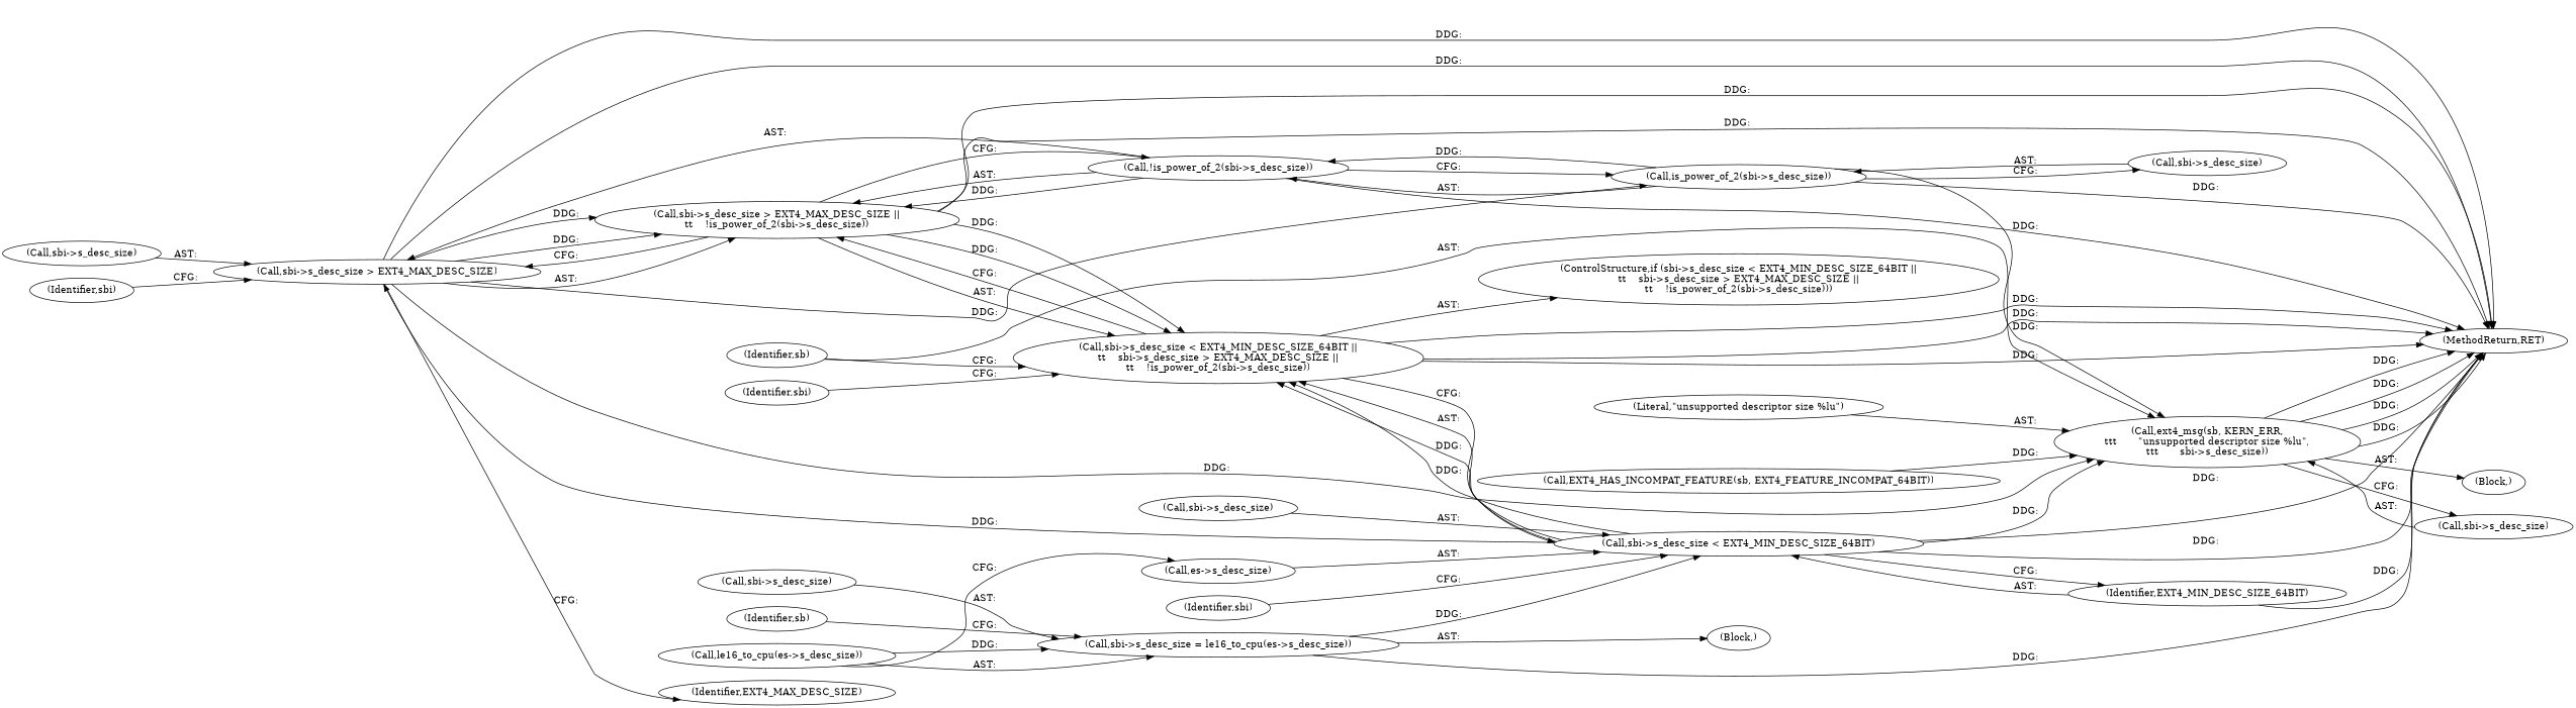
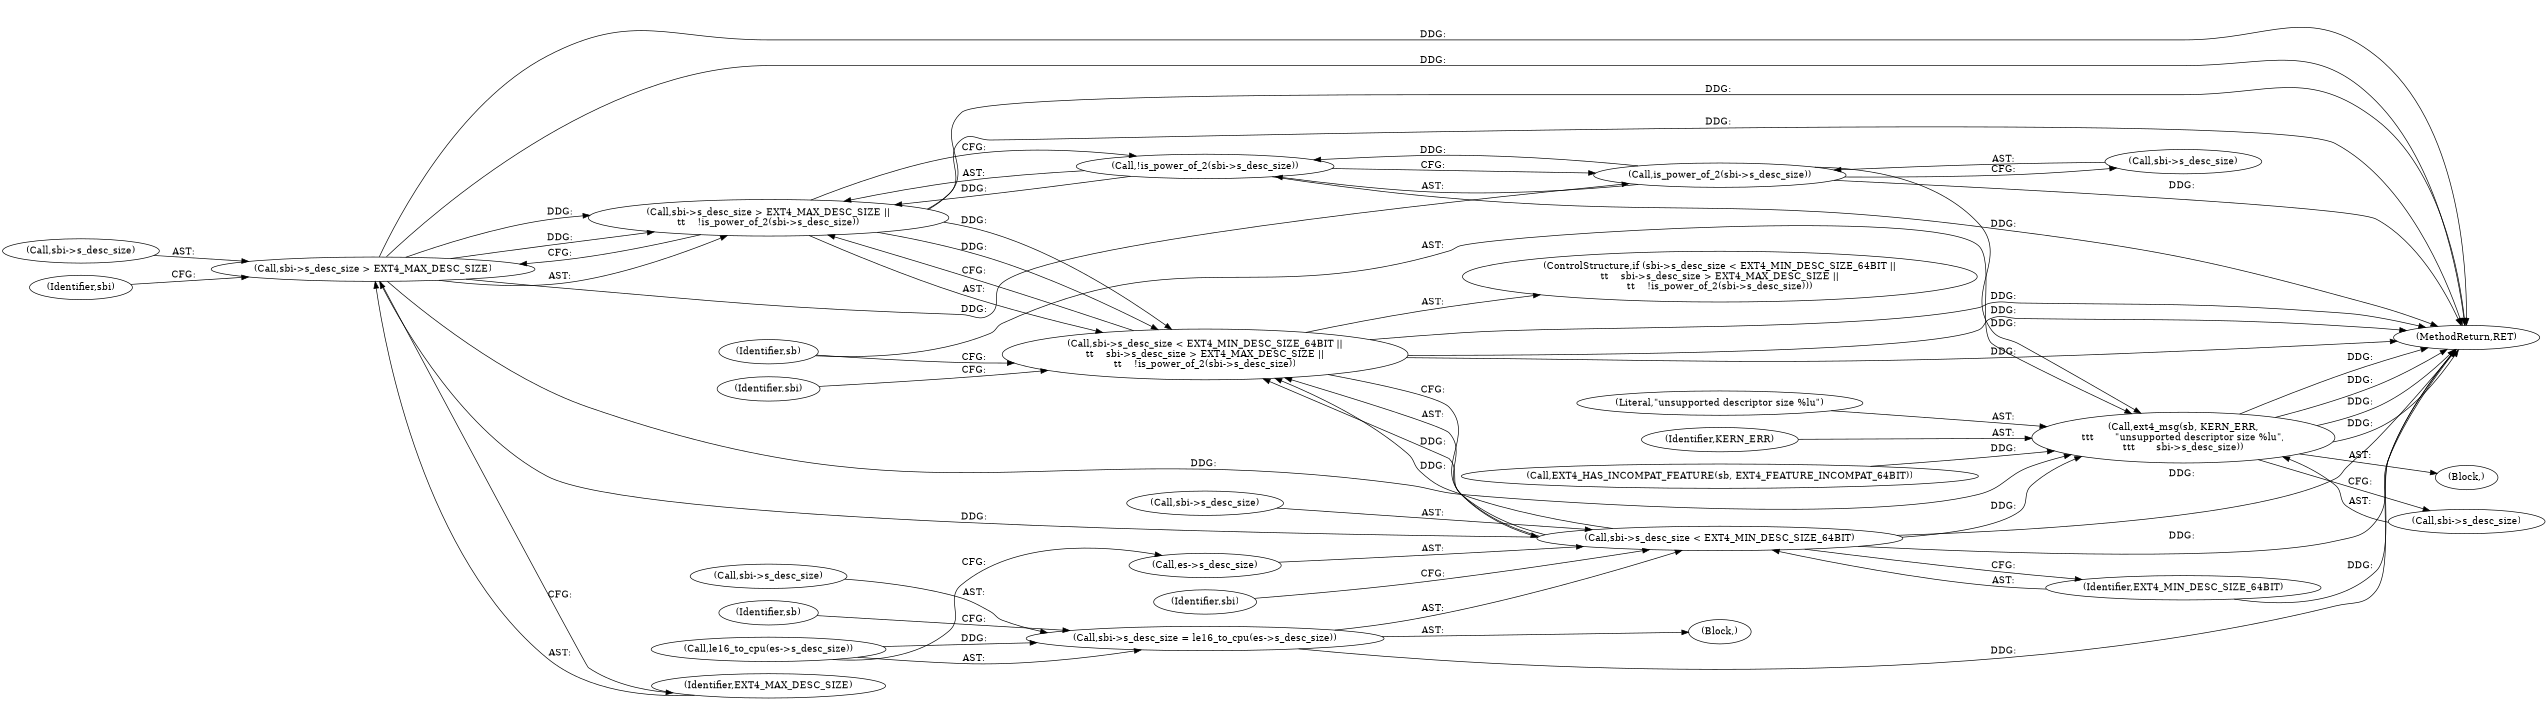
  digraph {
    rankdir=LR
    n1 [label="(Call,sbi->s_desc_size > EXT4_MAX_DESC_SIZE)"]
    n2 [label="(Call,sbi->s_desc_size > EXT4_MAX_DESC_SIZE ||\n\t\t    !is_power_of_2(sbi->s_desc_size))"]
    n3 [label="(Call,is_power_of_2(sbi->s_desc_size))"]
    n4 [label="(Call,ext4_msg(sb, KERN_ERR,\n\t\t\t       \"unsupported descriptor size %lu\",\n\t\t\t       sbi->s_desc_size))"]
    n5 [label="(Identifier,EXT4_MAX_DESC_SIZE)"]
    n6 [label="(MethodReturn,RET)"]
    n7 [label="(Call,sbi->s_desc_size < EXT4_MIN_DESC_SIZE_64BIT ||\n\t\t    sbi->s_desc_size > EXT4_MAX_DESC_SIZE ||\n\t\t    !is_power_of_2(sbi->s_desc_size))"]
    n8 [label="(Call,!is_power_of_2(sbi->s_desc_size))"]
    n9 [label="(Call,sbi->s_desc_size)"]
    n10 [label="(Block,)"]
    n11 [label="(Call,sbi->s_desc_size)"]
    n12 [label="(Call,sbi->s_desc_size < EXT4_MIN_DESC_SIZE_64BIT)"]
    n13 [label="(Identifier,EXT4_MIN_DESC_SIZE_64BIT)"]
    n14 [label="(ControlStructure,if (sbi->s_desc_size < EXT4_MIN_DESC_SIZE_64BIT ||\n\t\t    sbi->s_desc_size > EXT4_MAX_DESC_SIZE ||\n\t\t    !is_power_of_2(sbi->s_desc_size)))"]
    n15 [label="(Call,sbi->s_desc_size = le16_to_cpu(es->s_desc_size))"]
    n16 [label="(Block,)"]
    n17 [label="(Call,le16_to_cpu(es->s_desc_size))"]
    n18 [label="(Call,es->s_desc_size)"]
    n19 [label="(Literal,\"unsupported descriptor size %lu\")"]
    n20 [label="(Call,sbi->s_desc_size)"]
    n21 [label="(Call,sbi->s_desc_size)"]
    n22 [label="(Identifier,sbi)"]
+   n23 [label="(Identifier,KERN_ERR)"]
    n24 [label="(Identifier,sbi)"]
    n25 [label="(Call,EXT4_HAS_INCOMPAT_FEATURE(sb, EXT4_FEATURE_INCOMPAT_64BIT))"]
    n26 [label="(Identifier,sbi)"]
    n27 [label="(Identifier,sb)"]
    n28 [label="(Call,sbi->s_desc_size)"]
    n29 [label="(Identifier,sb)"]
    n1 -> n2 [label="AST: "]
    n1 -> n2 [label="DDG: "]
    n1 -> n2 [label="DDG: "]
    n1 -> n3 [label="DDG: "]
    n1 -> n4 [label="DDG: "]
    n1 -> n5 [label="CFG: "]
    n1 -> n6 [label="DDG: "]
    n1 -> n6 [label="DDG: "]
    n2 -> n1 [label="CFG: "]
    n2 -> n6 [label="DDG: "]
    n2 -> n6 [label="DDG: "]
    n2 -> n7 [label="AST: "]
    n2 -> n7 [label="DDG: "]
    n2 -> n7 [label="DDG: "]
    n2 -> n8 [label="CFG: "]
    n3 -> n4 [label="DDG: "]
    n3 -> n6 [label="DDG: "]
    n3 -> n8 [label="AST: "]
    n3 -> n8 [label="DDG: "]
    n3 -> n9 [label="CFG: "]
    n4 -> n6 [label="DDG: "]
    n4 -> n6 [label="DDG: "]
    n4 -> n6 [label="DDG: "]
    n4 -> n6 [label="DDG: "]
    n4 -> n10 [label="AST: "]
    n4 -> n11 [label="CFG: "]
-   n8 -> n1 [label="AST: "]
+   n5 -> n1 [label="AST: "]
    n7 -> n2 [label="CFG: "]
    n7 -> n6 [label="DDG: "]
    n7 -> n6 [label="DDG: "]
    n7 -> n6 [label="DDG: "]
    n7 -> n12 [label="CFG: "]
    n7 -> n14 [label="AST: "]
    n8 -> n2 [label="AST: "]
    n8 -> n2 [label="DDG: "]
    n8 -> n3 [label="CFG: "]
    n8 -> n6 [label="DDG: "]
    n9 -> n3 [label="AST: "]
    n11 -> n4 [label="AST: "]
    n12 -> n1 [label="DDG: "]
    n12 -> n4 [label="DDG: "]
    n12 -> n6 [label="DDG: "]
    n12 -> n6 [label="DDG: "]
    n12 -> n7 [label="AST: "]
    n12 -> n7 [label="DDG: "]
    n12 -> n7 [label="DDG: "]
    n12 -> n13 [label="CFG: "]
    n13 -> n6 [label="DDG: "]
    n13 -> n12 [label="AST: "]
    n15 -> n6 [label="DDG: "]
-   n15 -> n12 [label="DDG: "]
+   n15 -> n12 [label="AST: "]
    n15 -> n16 [label="AST: "]
    n17 -> n15 [label="AST: "]
    n17 -> n15 [label="DDG: "]
    n17 -> n18 [label="CFG: "]
    n18 -> n12 [label="AST: "]
    n19 -> n4 [label="AST: "]
    n20 -> n1 [label="AST: "]
    n21 -> n15 [label="AST: "]
    n22 -> n12 [label="CFG: "]
+   n23 -> n4 [label="AST: "]
    n24 -> n7 [label="CFG: "]
    n25 -> n4 [label="DDG: "]
    n26 -> n1 [label="CFG: "]
    n27 -> n15 [label="CFG: "]
    n28 -> n12 [label="AST: "]
    n29 -> n4 [label="AST: "]
    n29 -> n7 [label="CFG: "]
  }
